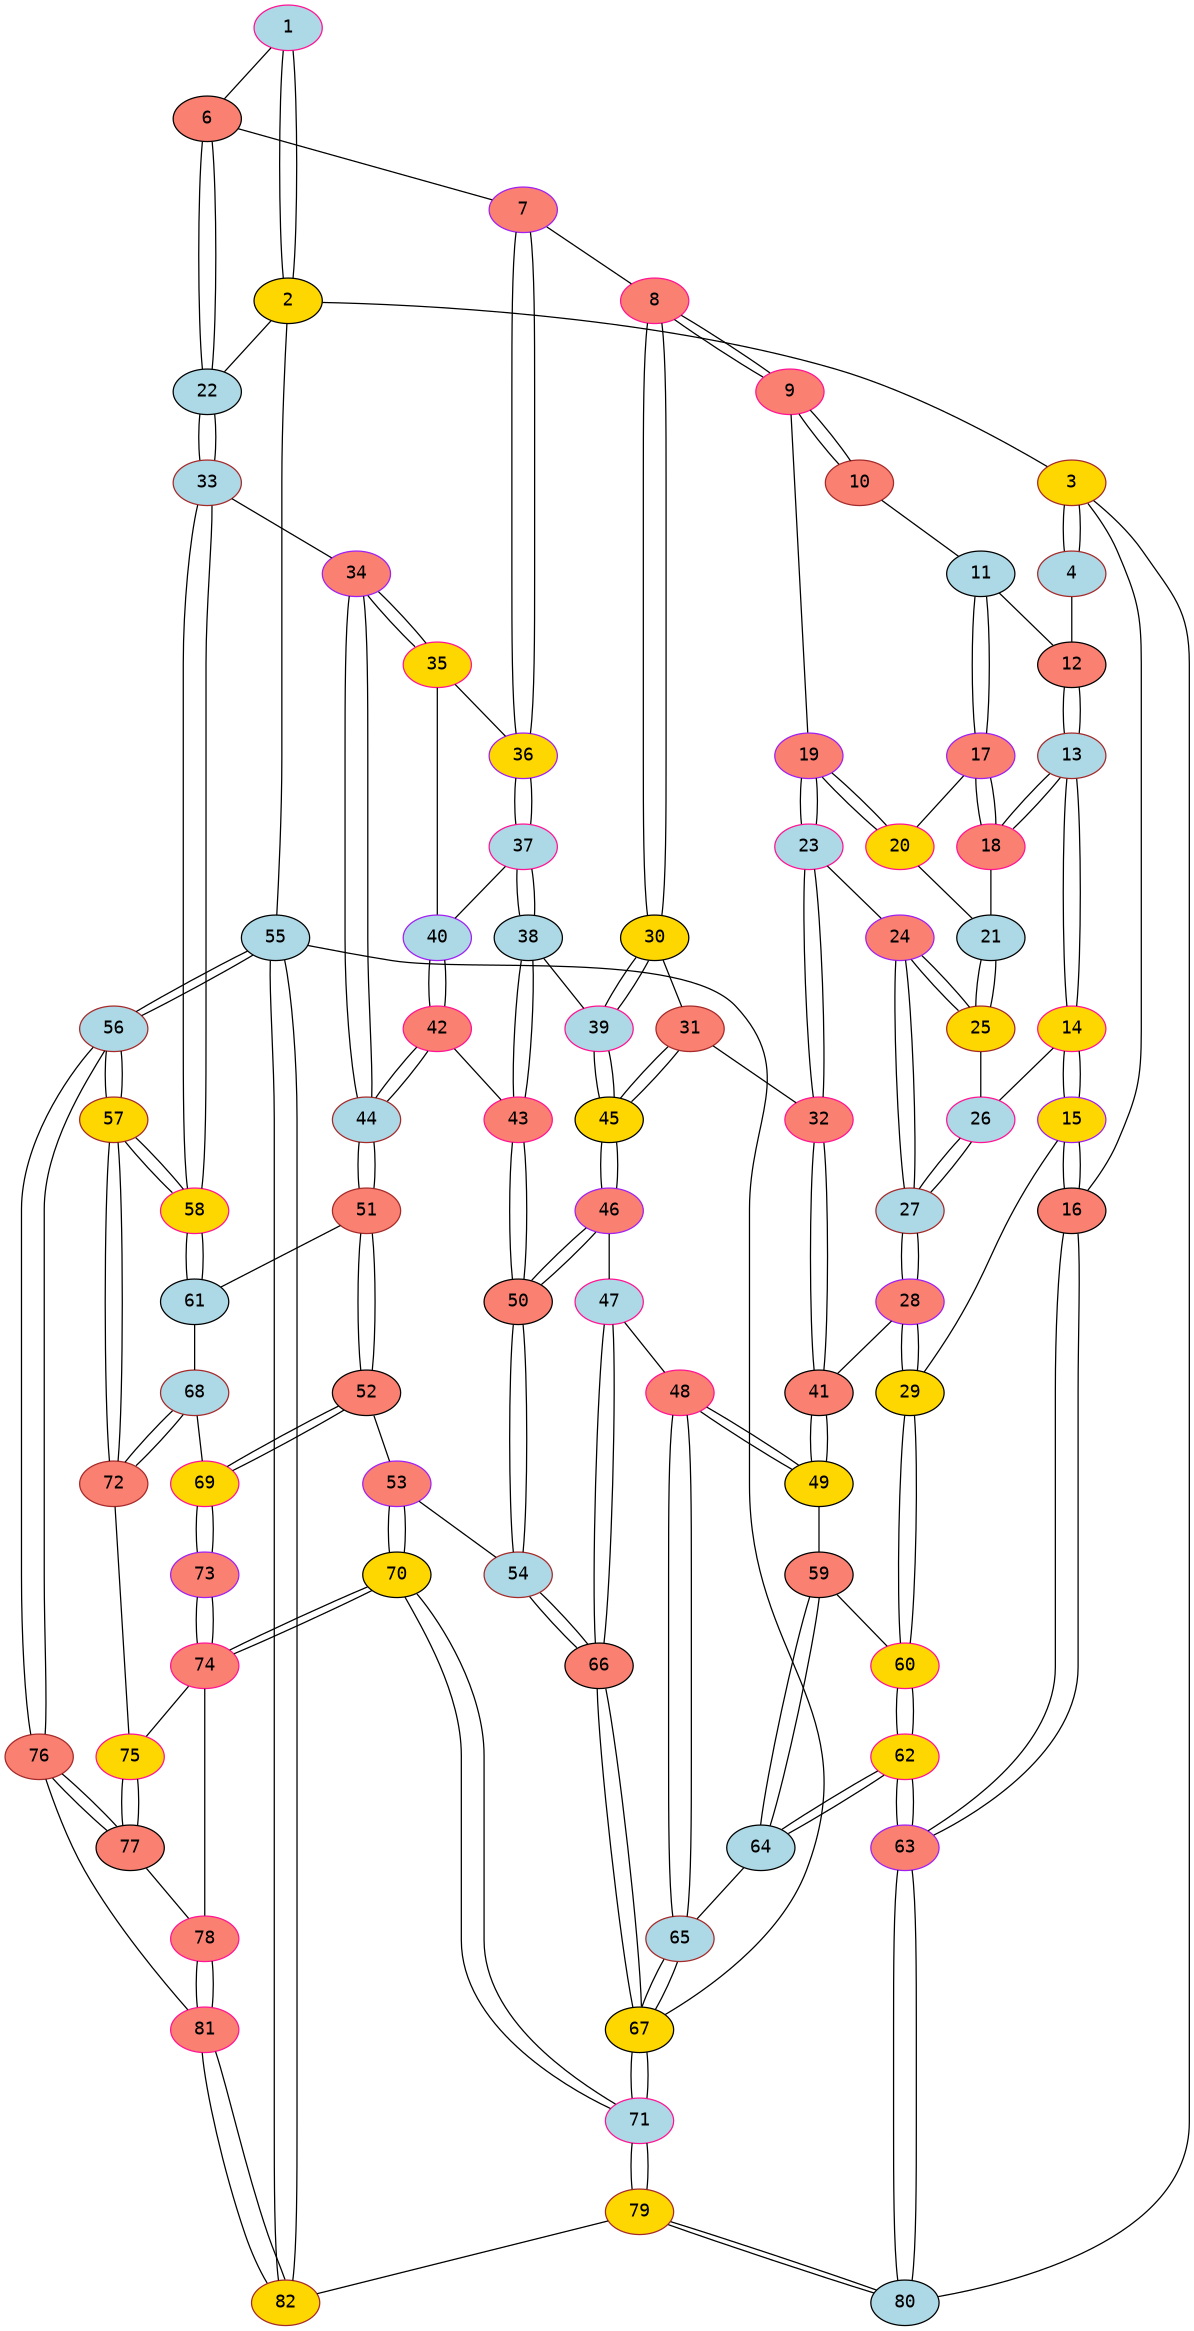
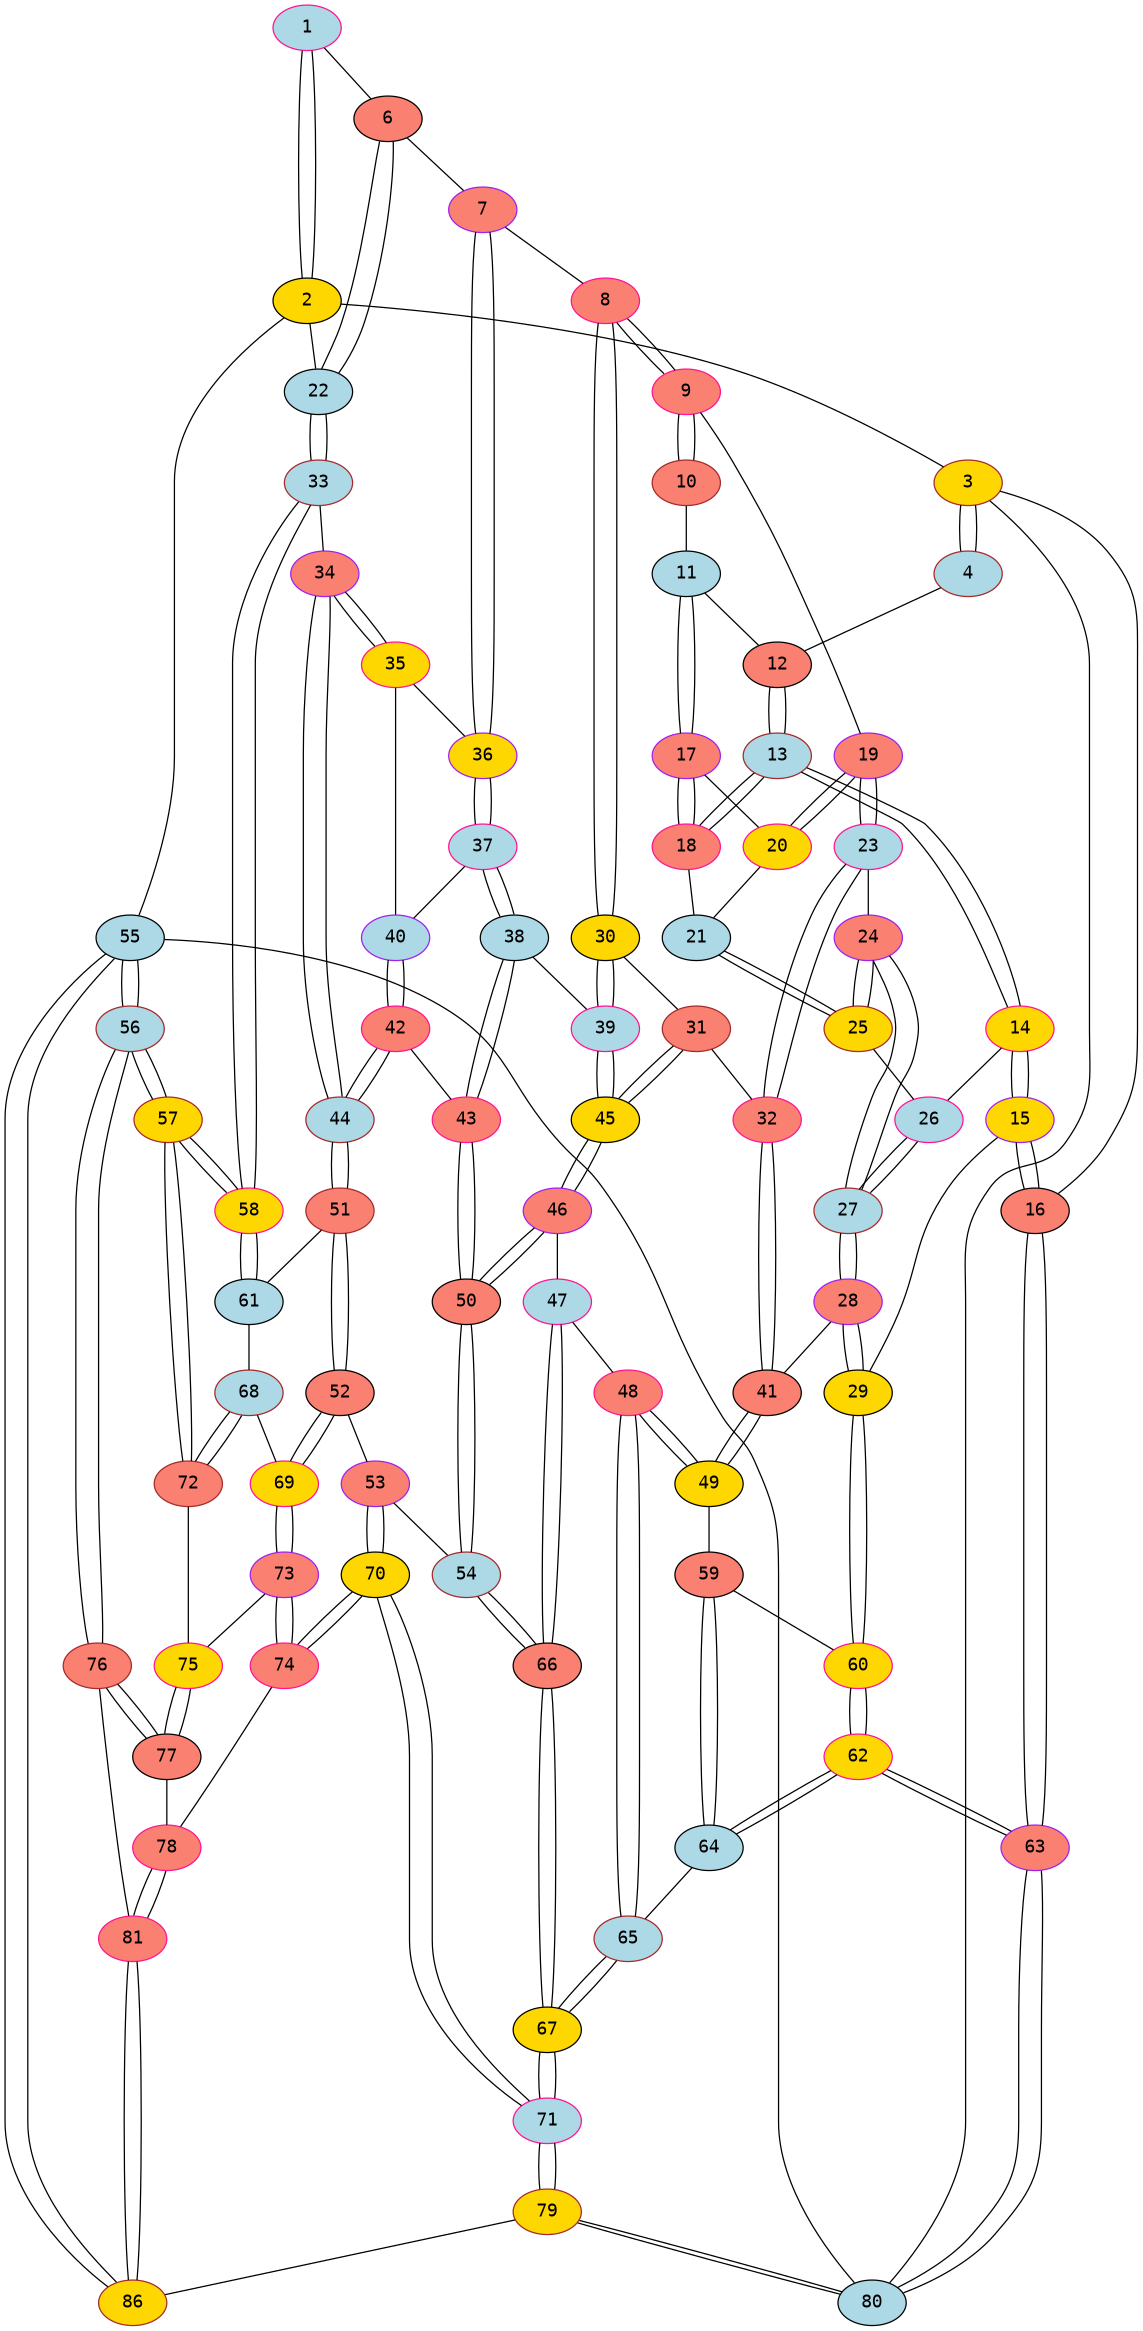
  graph {
    fontname="DejaVu Sans Mono"
    node [color=deeppink fillcolor=salmon fontname="DejaVu Sans Mono" style=filled]
    edge [fontname="DejaVu Sans Mono"]
    1 [fillcolor=lightblue]
    2 [color=black fillcolor=gold]
    6 [color=black]
    3 [color=brown fillcolor=gold]
    22 [color=black fillcolor=lightblue]
    55 [color=black fillcolor=lightblue]
    7 [color=purple]
    4 [color=brown fillcolor=lightblue]
    16 [color=black]
    80 [color=black fillcolor=lightblue]
    33 [color=brown fillcolor=lightblue]
    56 [color=brown fillcolor=lightblue]
-   82 [color=brown fillcolor=gold]
+   82 [color=brown fillcolor=gold label=86]
    12 [color=black]
    63 [color=purple]
    13 [color=brown fillcolor=lightblue]
    10 [color=brown]
    11 [color=black fillcolor=lightblue]
    8
    36 [color=purple fillcolor=gold]
    9
    30 [color=black fillcolor=gold]
    37 [fillcolor=lightblue]
    19 [color=purple]
    31 [color=brown]
    39 [fillcolor=lightblue]
    20 [fillcolor=gold]
    23 [fillcolor=lightblue]
    17 [color=purple]
    18
    14 [fillcolor=gold]
    15 [color=purple fillcolor=gold]
    26 [fillcolor=lightblue]
    21 [color=black fillcolor=lightblue]
    29 [color=black fillcolor=gold]
    27 [color=brown fillcolor=lightblue]
    60 [fillcolor=gold]
    25 [color=brown fillcolor=gold]
    24 [color=purple]
    32
    34 [color=purple]
    58 [fillcolor=gold]
    41 [color=black]
    28 [color=purple]
    49 [color=black fillcolor=gold]
    62 [fillcolor=gold]
    45 [color=black fillcolor=gold]
    46 [color=purple]
    35 [fillcolor=gold]
    44 [color=brown fillcolor=lightblue]
    61 [color=black fillcolor=lightblue]
    40 [color=purple fillcolor=lightblue]
    51 [color=brown]
    42
    38 [color=black fillcolor=lightblue]
    43
    50 [color=black]
    59 [color=black]
    54 [color=brown fillcolor=lightblue]
    52 [color=black]
    47 [fillcolor=lightblue]
    48
    66 [color=black]
    65 [color=brown fillcolor=lightblue]
    67 [color=black fillcolor=gold]
    64 [color=black fillcolor=lightblue]
    53 [color=purple]
    69 [fillcolor=gold]
    68 [color=brown fillcolor=lightblue]
    70 [color=black fillcolor=gold]
    73 [color=purple]
    71 [fillcolor=lightblue]
    74
    57 [color=brown fillcolor=gold]
    76 [color=brown]
    72 [color=brown]
    77 [color=black]
    81
    75 [fillcolor=gold]
    79 [color=brown fillcolor=gold]
    78
    1 -- 2
    1 -- 2
    1 -- 6
    2 -- 3
    2 -- 22
    2 -- 55
    6 -- 22
    6 -- 22
    6 -- 7
    3 -- 4
    3 -- 4
    3 -- 16
    3 -- 80
    22 -- 33
    22 -- 33
-   55 -- 67
+   55 -- 80
    55 -- 56
    55 -- 56
    55 -- 82
    55 -- 82
    7 -- 8
    7 -- 36
    7 -- 36
    4 -- 12
    16 -- 63
    16 -- 63
    33 -- 34
    33 -- 58
    33 -- 58
    56 -- 57
    56 -- 57
    56 -- 76
    56 -- 76
    12 -- 13
    12 -- 13
    63 -- 80
    63 -- 80
    13 -- 18
    13 -- 18
    13 -- 14
    13 -- 14
    10 -- 11
    11 -- 12
    11 -- 17
    11 -- 17
    8 -- 9
    8 -- 9
    8 -- 30
    8 -- 30
    36 -- 37
    36 -- 37
    9 -- 10
    9 -- 10
    9 -- 19
    30 -- 31
    30 -- 39
    30 -- 39
    37 -- 40
    37 -- 38
    37 -- 38
    19 -- 20
    19 -- 20
    19 -- 23
    19 -- 23
    31 -- 32
    31 -- 45
    31 -- 45
    39 -- 45
    39 -- 45
    20 -- 21
    23 -- 24
    23 -- 32
    23 -- 32
    17 -- 20
    17 -- 18
    17 -- 18
    18 -- 21
    14 -- 15
    14 -- 15
    14 -- 26
    15 -- 16
    15 -- 16
    15 -- 29
    26 -- 27
    26 -- 27
    21 -- 25
    21 -- 25
    29 -- 60
    29 -- 60
    27 -- 28
    27 -- 28
    60 -- 62
    60 -- 62
    25 -- 26
    24 -- 27
    24 -- 27
    24 -- 25
    24 -- 25
    32 -- 41
    32 -- 41
    34 -- 35
    34 -- 35
    34 -- 44
    34 -- 44
    58 -- 61
    58 -- 61
    41 -- 49
    41 -- 49
    28 -- 29
    28 -- 29
    28 -- 41
    49 -- 59
    62 -- 63
    62 -- 63
    62 -- 64
    62 -- 64
    45 -- 46
    45 -- 46
    46 -- 50
    46 -- 50
    46 -- 47
    35 -- 36
    35 -- 40
    44 -- 51
    44 -- 51
    61 -- 68
    40 -- 42
    40 -- 42
    51 -- 61
    51 -- 52
    51 -- 52
    42 -- 44
    42 -- 44
    42 -- 43
    38 -- 39
    38 -- 43
    38 -- 43
    43 -- 50
    43 -- 50
    50 -- 54
    50 -- 54
    59 -- 60
    59 -- 64
    59 -- 64
    54 -- 66
    54 -- 66
    52 -- 53
    52 -- 69
    52 -- 69
    47 -- 48
    47 -- 66
    47 -- 66
    48 -- 49
    48 -- 49
    48 -- 65
    48 -- 65
    66 -- 67
    66 -- 67
    65 -- 67
    65 -- 67
    67 -- 71
    67 -- 71
    64 -- 65
    53 -- 54
    53 -- 70
    53 -- 70
    69 -- 73
    69 -- 73
    68 -- 69
    68 -- 72
    68 -- 72
    70 -- 71
    70 -- 71
    70 -- 74
    70 -- 74
    73 -- 74
    73 -- 74
-   74 -- 75
+   73 -- 75
    71 -- 79
    71 -- 79
    74 -- 78
    57 -- 58
    57 -- 58
    57 -- 72
    57 -- 72
    76 -- 77
    76 -- 77
    76 -- 81
    72 -- 75
    77 -- 78
    81 -- 82
    81 -- 82
    75 -- 77
    75 -- 77
    79 -- 80
    79 -- 80
    79 -- 82
    78 -- 81
    78 -- 81
  }
